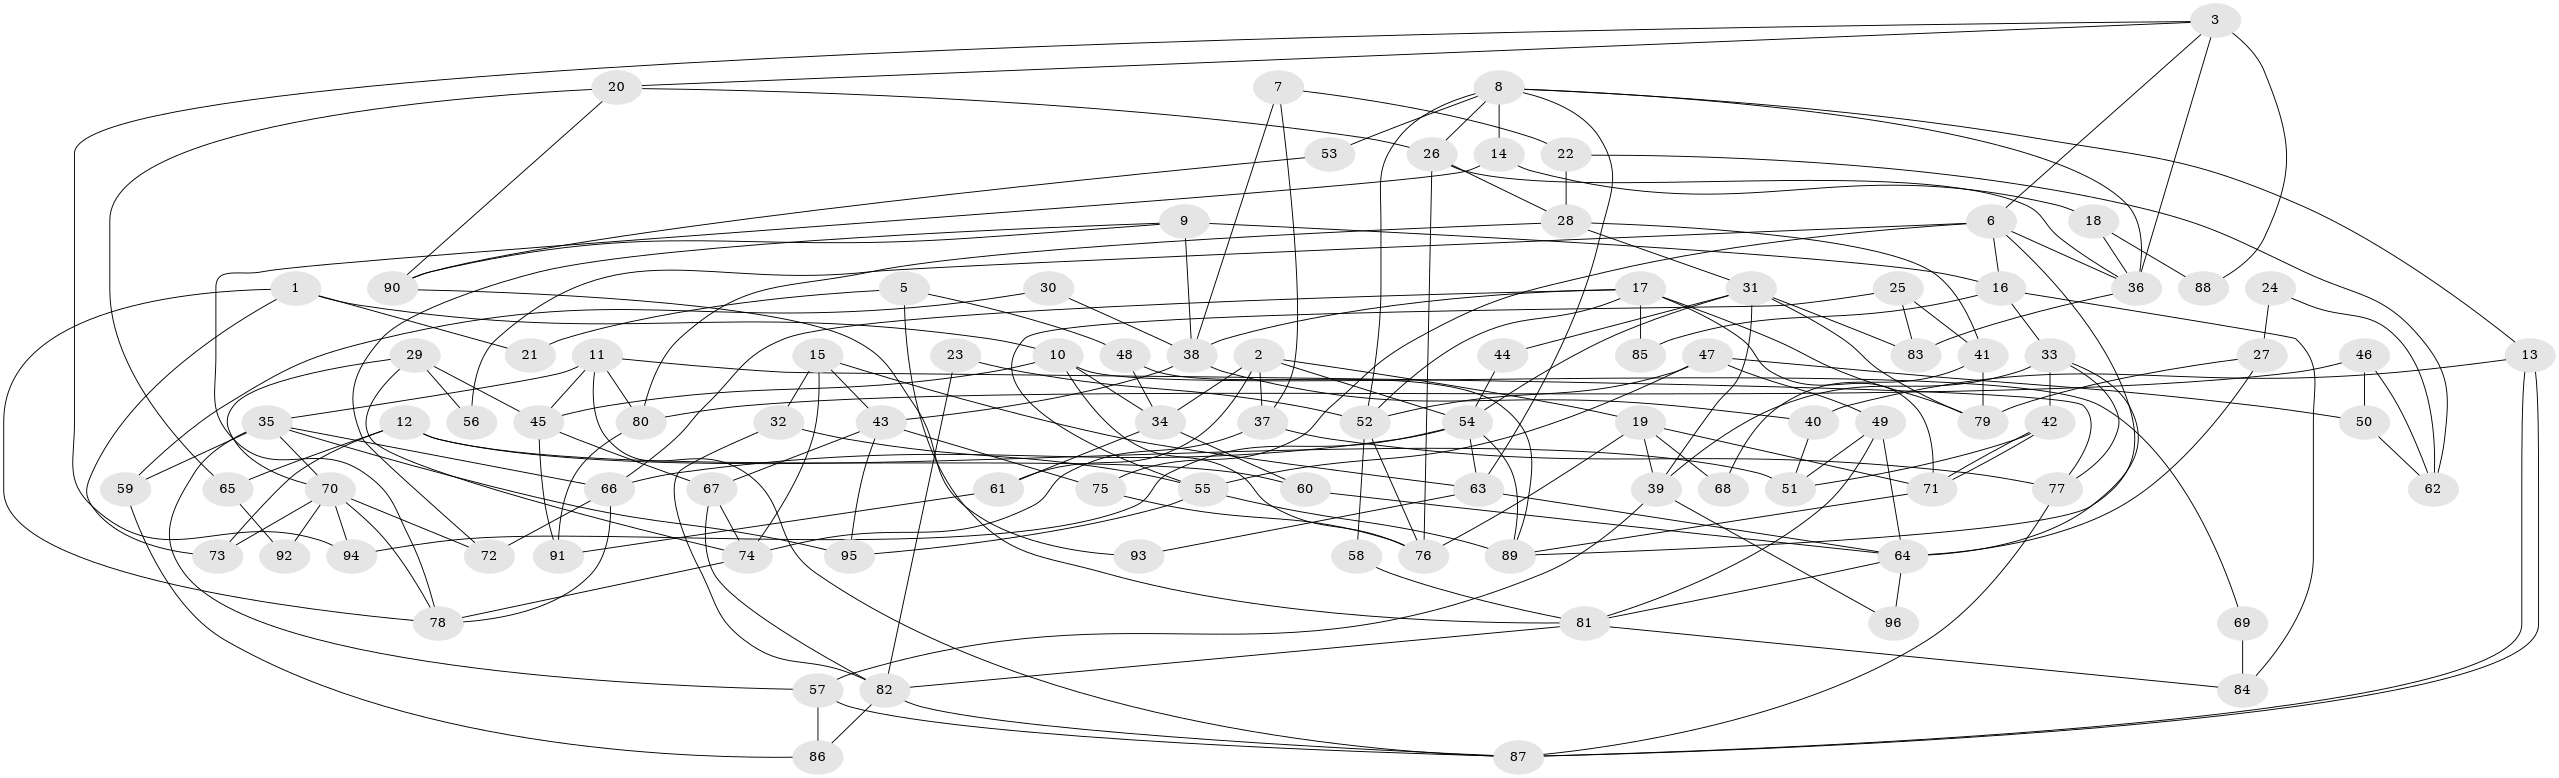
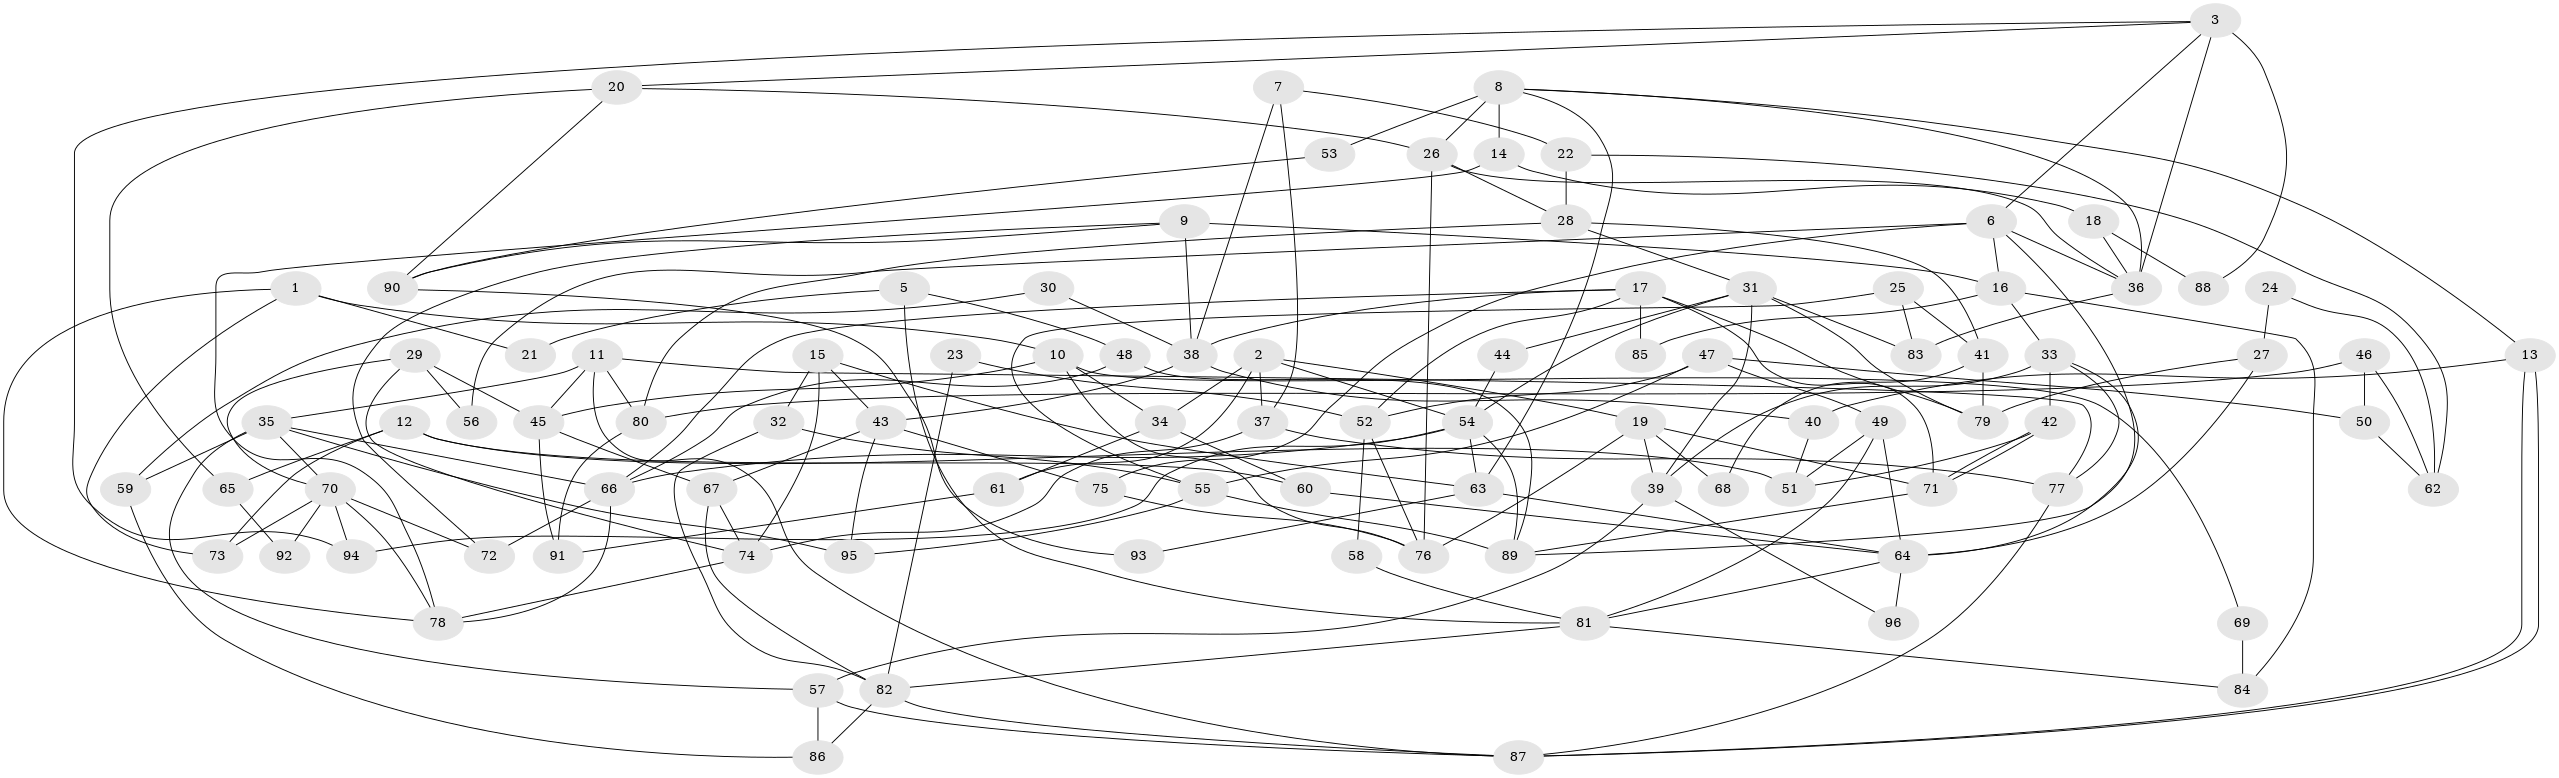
  graph {
    node [color=gray90 style=filled]
    1
    10
    21
    73
    78
    34
    45
    69
    76
    2
    19
    37
    54
    61
    71
    39
    68
    60
    77
    74
    94
    89
    63
    66
    91
    3
    6
    20
    36
    88
    16
    56
    75
    26
    90
    65
    83
    13
    87
    40
    5
    48
    81
    84
    82
    33
    85
    7
    22
    38
    28
    62
    43
    8
    14
    52
    53
    18
    58
    64
    93
    9
    72
    67
    11
    35
    80
    70
    59
    57
    95
    12
    51
    92
    15
    32
    55
    42
    17
    79
    96
    41
    31
    23
    86
    24
    27
    25
    44
    29
    30
    46
    50
    47
    49
    1 -- 10
    1 -- 21
    1 -- 73
    1 -- 78
    10 -- 34
    10 -- 45
    10 -- 69
    10 -- 76
    34 -- 61
    34 -- 60
    45 -- 91
    45 -- 67
    69 -- 84
    2 -- 34
    2 -- 19
    2 -- 37
    2 -- 54
    2 -- 61
    19 -- 76
    19 -- 71
    19 -- 39
    19 -- 68
    37 -- 77
    37 -- 74
    54 -- 94
    54 -- 89
    54 -- 63
    54 -- 66
    61 -- 91
    71 -- 89
    39 -- 57
    39 -- 96
    60 -- 64
    77 -- 87
    74 -- 78
    63 -- 64
    63 -- 93
    66 -- 78
    66 -- 72
    3 -- 94
    3 -- 6
    3 -- 20
    3 -- 36
    3 -- 88
    6 -- 89
    6 -- 36
    6 -- 16
    6 -- 56
    6 -- 75
    20 -- 26
    20 -- 90
    20 -- 65
    36 -- 83
    16 -- 84
    16 -- 33
    16 -- 85
    75 -- 76
    26 -- 76
    26 -- 36
    26 -- 28
    90 -- 93
    65 -- 92
    13 -- 87
    13 -- 87
    13 -- 40
    40 -- 51
    5 -- 21
    5 -- 48
    5 -- 81
    48 -- 89
-   48 -- 34
+   48 -- 66
    81 -- 84
    81 -- 82
    82 -- 87
    82 -- 86
    33 -- 39
    33 -- 77
    33 -- 64
    33 -- 42
    7 -- 37
    7 -- 22
    7 -- 38
    22 -- 28
    22 -- 62
    38 -- 40
    38 -- 43
    28 -- 80
    28 -- 41
    28 -- 31
    43 -- 75
    43 -- 67
    43 -- 95
    8 -- 63
    8 -- 36
    8 -- 26
    8 -- 13
    8 -- 14
-   8 -- 52
    8 -- 53
    14 -- 78
    14 -- 18
    52 -- 76
    52 -- 58
    53 -- 90
    18 -- 36
    18 -- 88
    58 -- 81
    64 -- 81
    64 -- 96
    9 -- 16
    9 -- 90
    9 -- 38
    9 -- 72
    67 -- 74
    67 -- 82
    11 -- 45
    11 -- 77
    11 -- 87
    11 -- 35
    11 -- 80
    35 -- 66
    35 -- 70
    35 -- 59
    35 -- 57
    35 -- 95
    80 -- 91
    70 -- 73
    70 -- 78
    70 -- 94
    70 -- 72
    70 -- 92
    59 -- 86
    57 -- 87
    57 -- 86
    12 -- 73
    12 -- 60
    12 -- 65
    12 -- 51
    15 -- 74
    15 -- 63
    15 -- 43
    15 -- 32
    32 -- 82
    32 -- 55
    55 -- 89
    55 -- 95
    42 -- 71
    42 -- 71
    42 -- 51
    17 -- 71
    17 -- 66
    17 -- 85
    17 -- 38
    17 -- 52
    17 -- 79
    41 -- 68
    41 -- 79
    31 -- 54
    31 -- 39
    31 -- 83
    31 -- 79
    31 -- 44
    23 -- 82
    23 -- 52
    24 -- 62
    24 -- 27
    27 -- 64
    27 -- 79
    25 -- 83
    25 -- 55
    25 -- 41
    44 -- 54
    29 -- 45
    29 -- 74
    29 -- 56
    29 -- 70
    30 -- 38
    30 -- 59
    46 -- 62
    46 -- 80
    46 -- 50
    50 -- 62
    47 -- 52
    47 -- 55
    47 -- 50
    47 -- 49
    49 -- 81
    49 -- 64
    49 -- 51
  }
